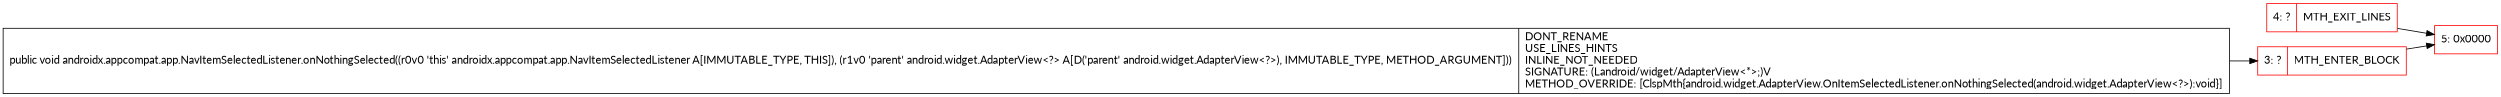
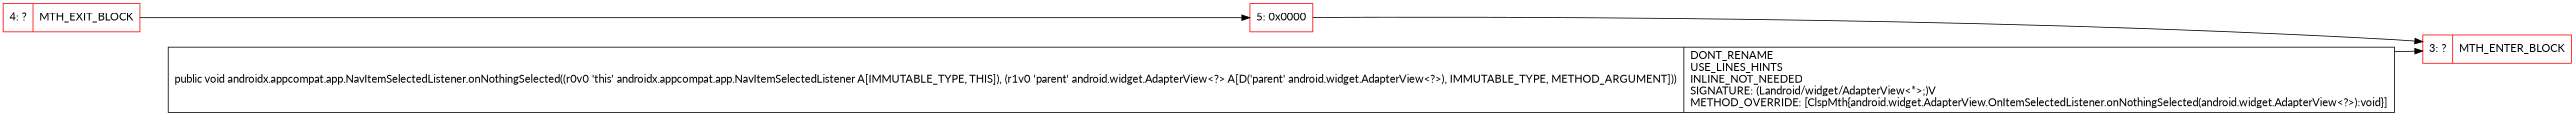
  digraph {
    fontname=Lato
    rankdir=LR
    node [color=red fontname=Lato shape=record]
    edge [fontname=Lato]
    n1 [label="{3\:\ ?|MTH_ENTER_BLOCK\l}"]
    n2 [label="{5\:\ 0x0000}"]
-   n3 [label="{4\:\ ?|MTH_EXIT_LINES\l}"]
+   n3 [label="{4\:\ ?|MTH_EXIT_BLOCK\l}"]
    n4 [label="{public void androidx.appcompat.app.NavItemSelectedListener.onNothingSelected((r0v0 'this' androidx.appcompat.app.NavItemSelectedListener A[IMMUTABLE_TYPE, THIS]), (r1v0 'parent' android.widget.AdapterView\<?\> A[D('parent' android.widget.AdapterView\<?\>), IMMUTABLE_TYPE, METHOD_ARGUMENT]))  | DONT_RENAME\lUSE_LINES_HINTS\lINLINE_NOT_NEEDED\lSIGNATURE: (Landroid\/widget\/AdapterView\<*\>;)V\lMETHOD_OVERRIDE: [ClspMth\{android.widget.AdapterView.OnItemSelectedListener.onNothingSelected(android.widget.AdapterView\<?\>):void\}]\l}" color=""]
    subgraph cluster_1 {
      label="R(0)"
    }
-   n1 -> n2
+   n2 -> n1
    n3 -> n2
    n4 -> n1
  }
